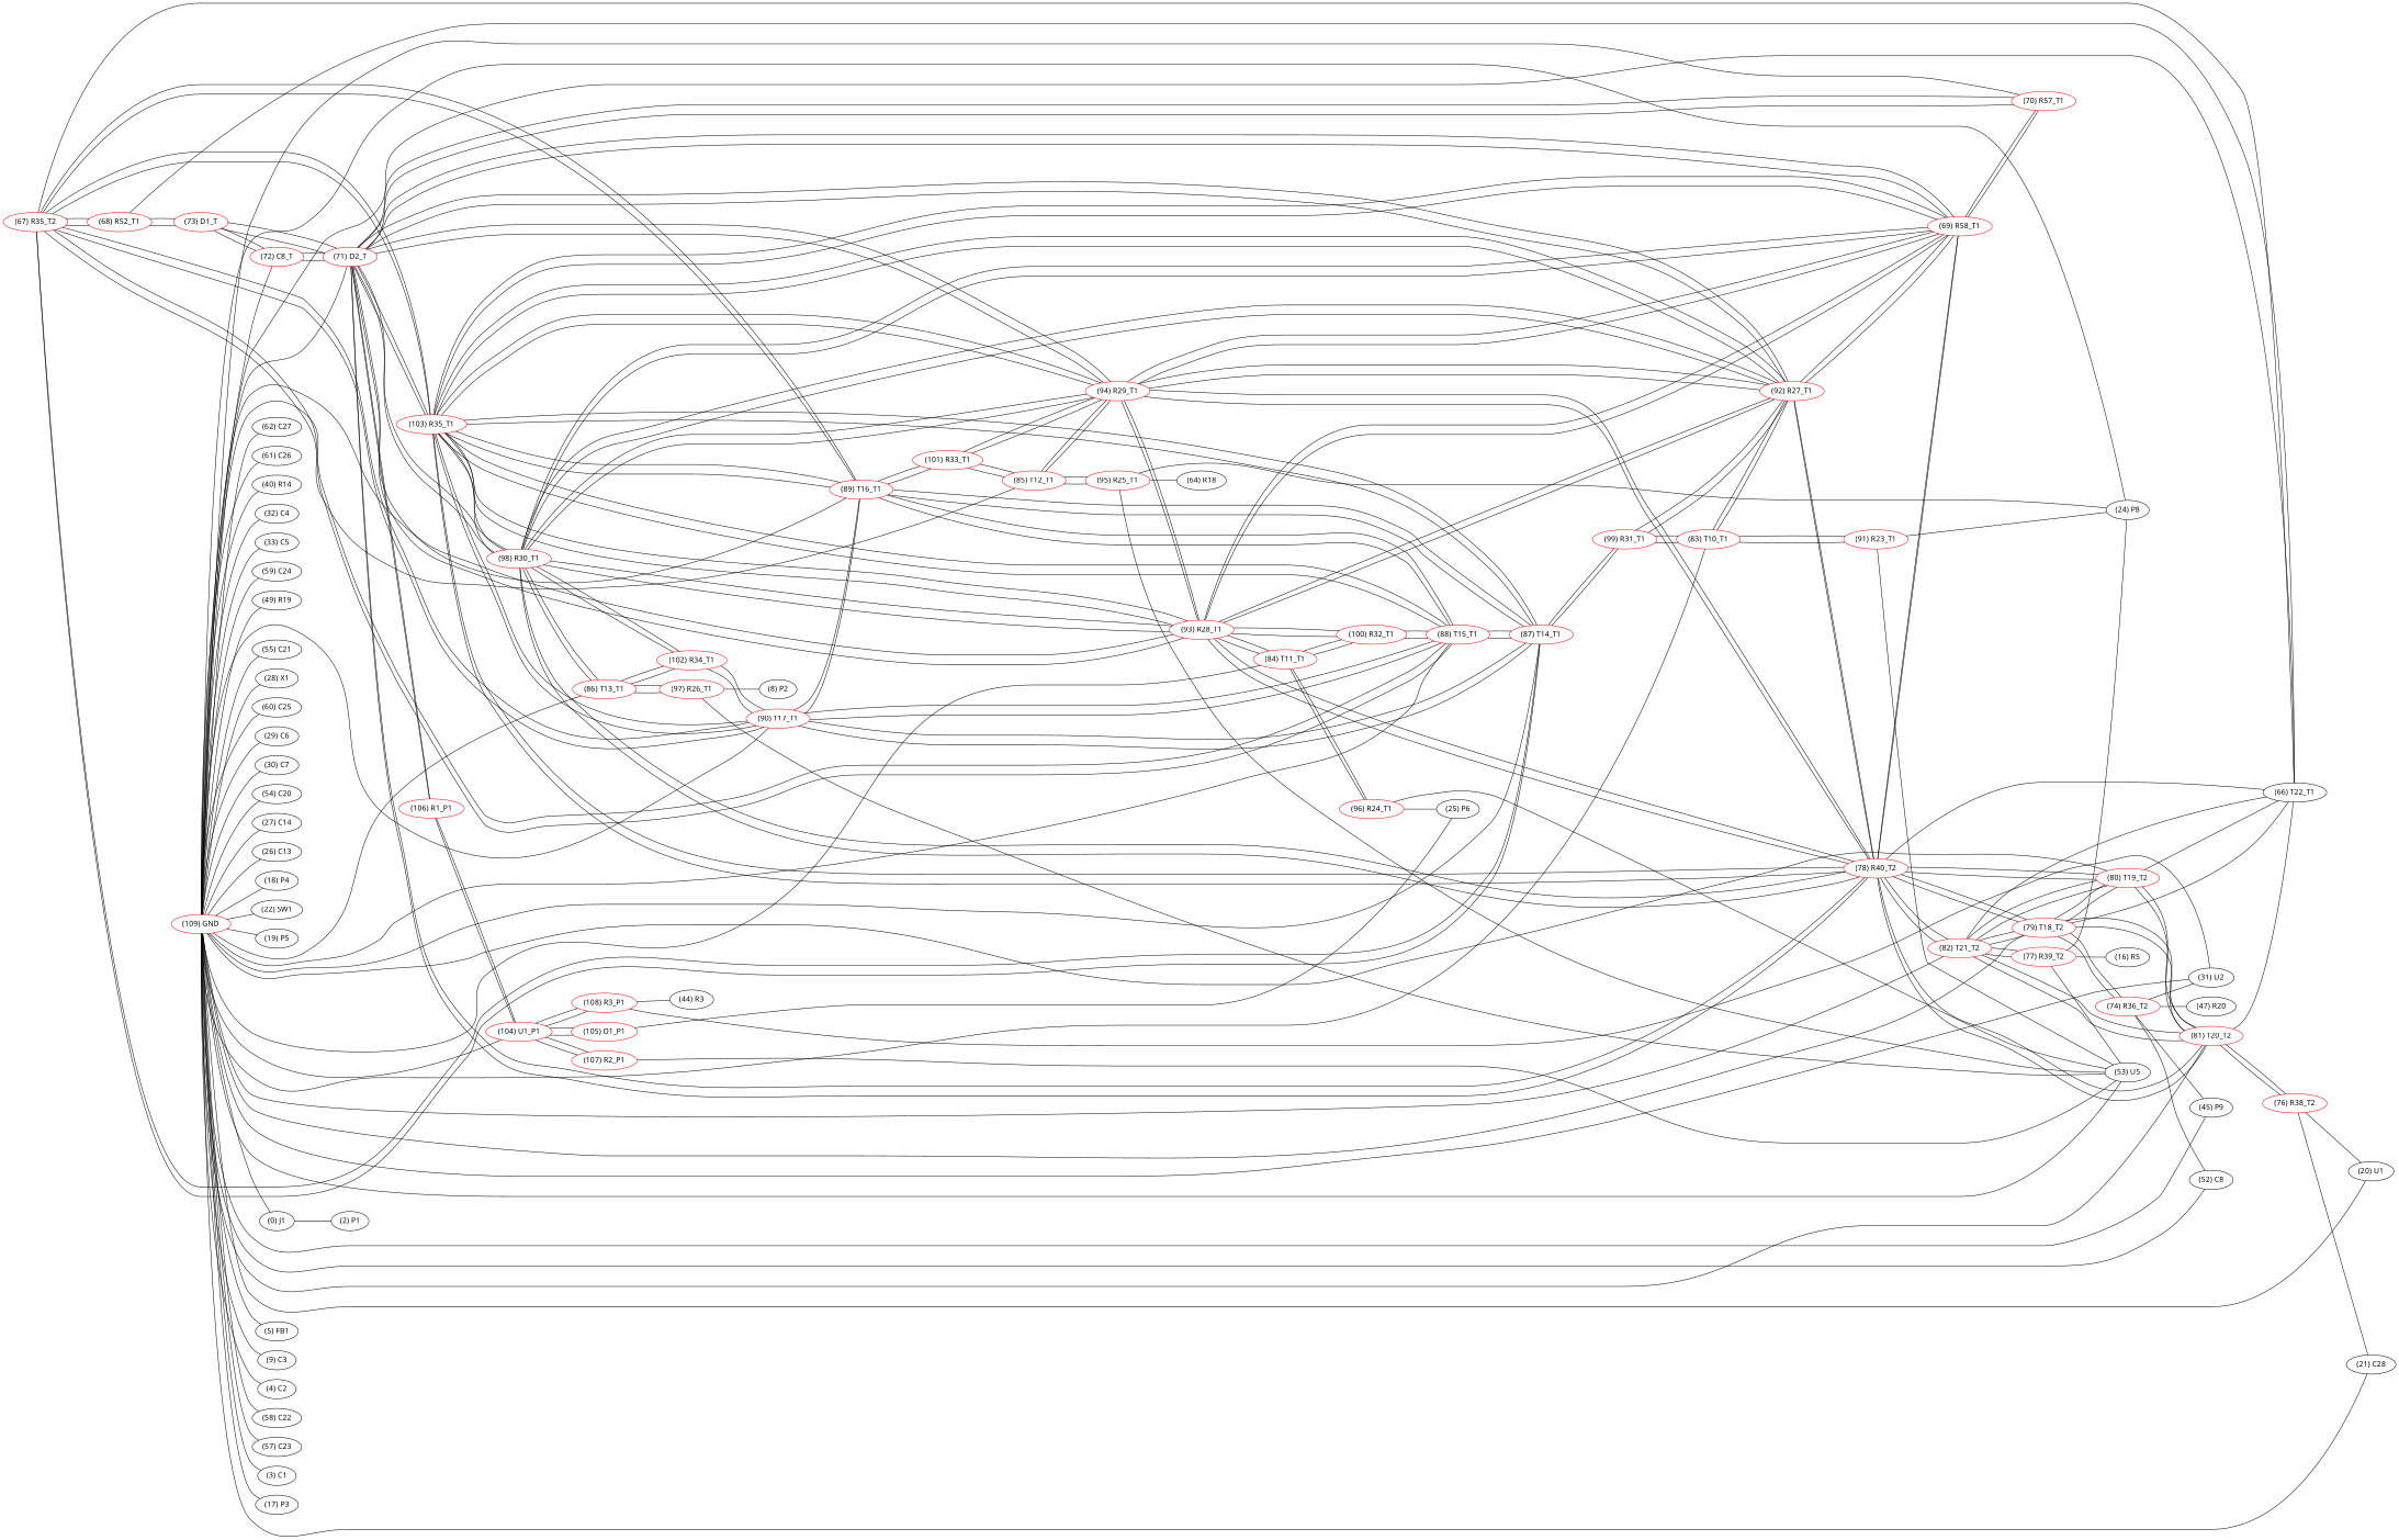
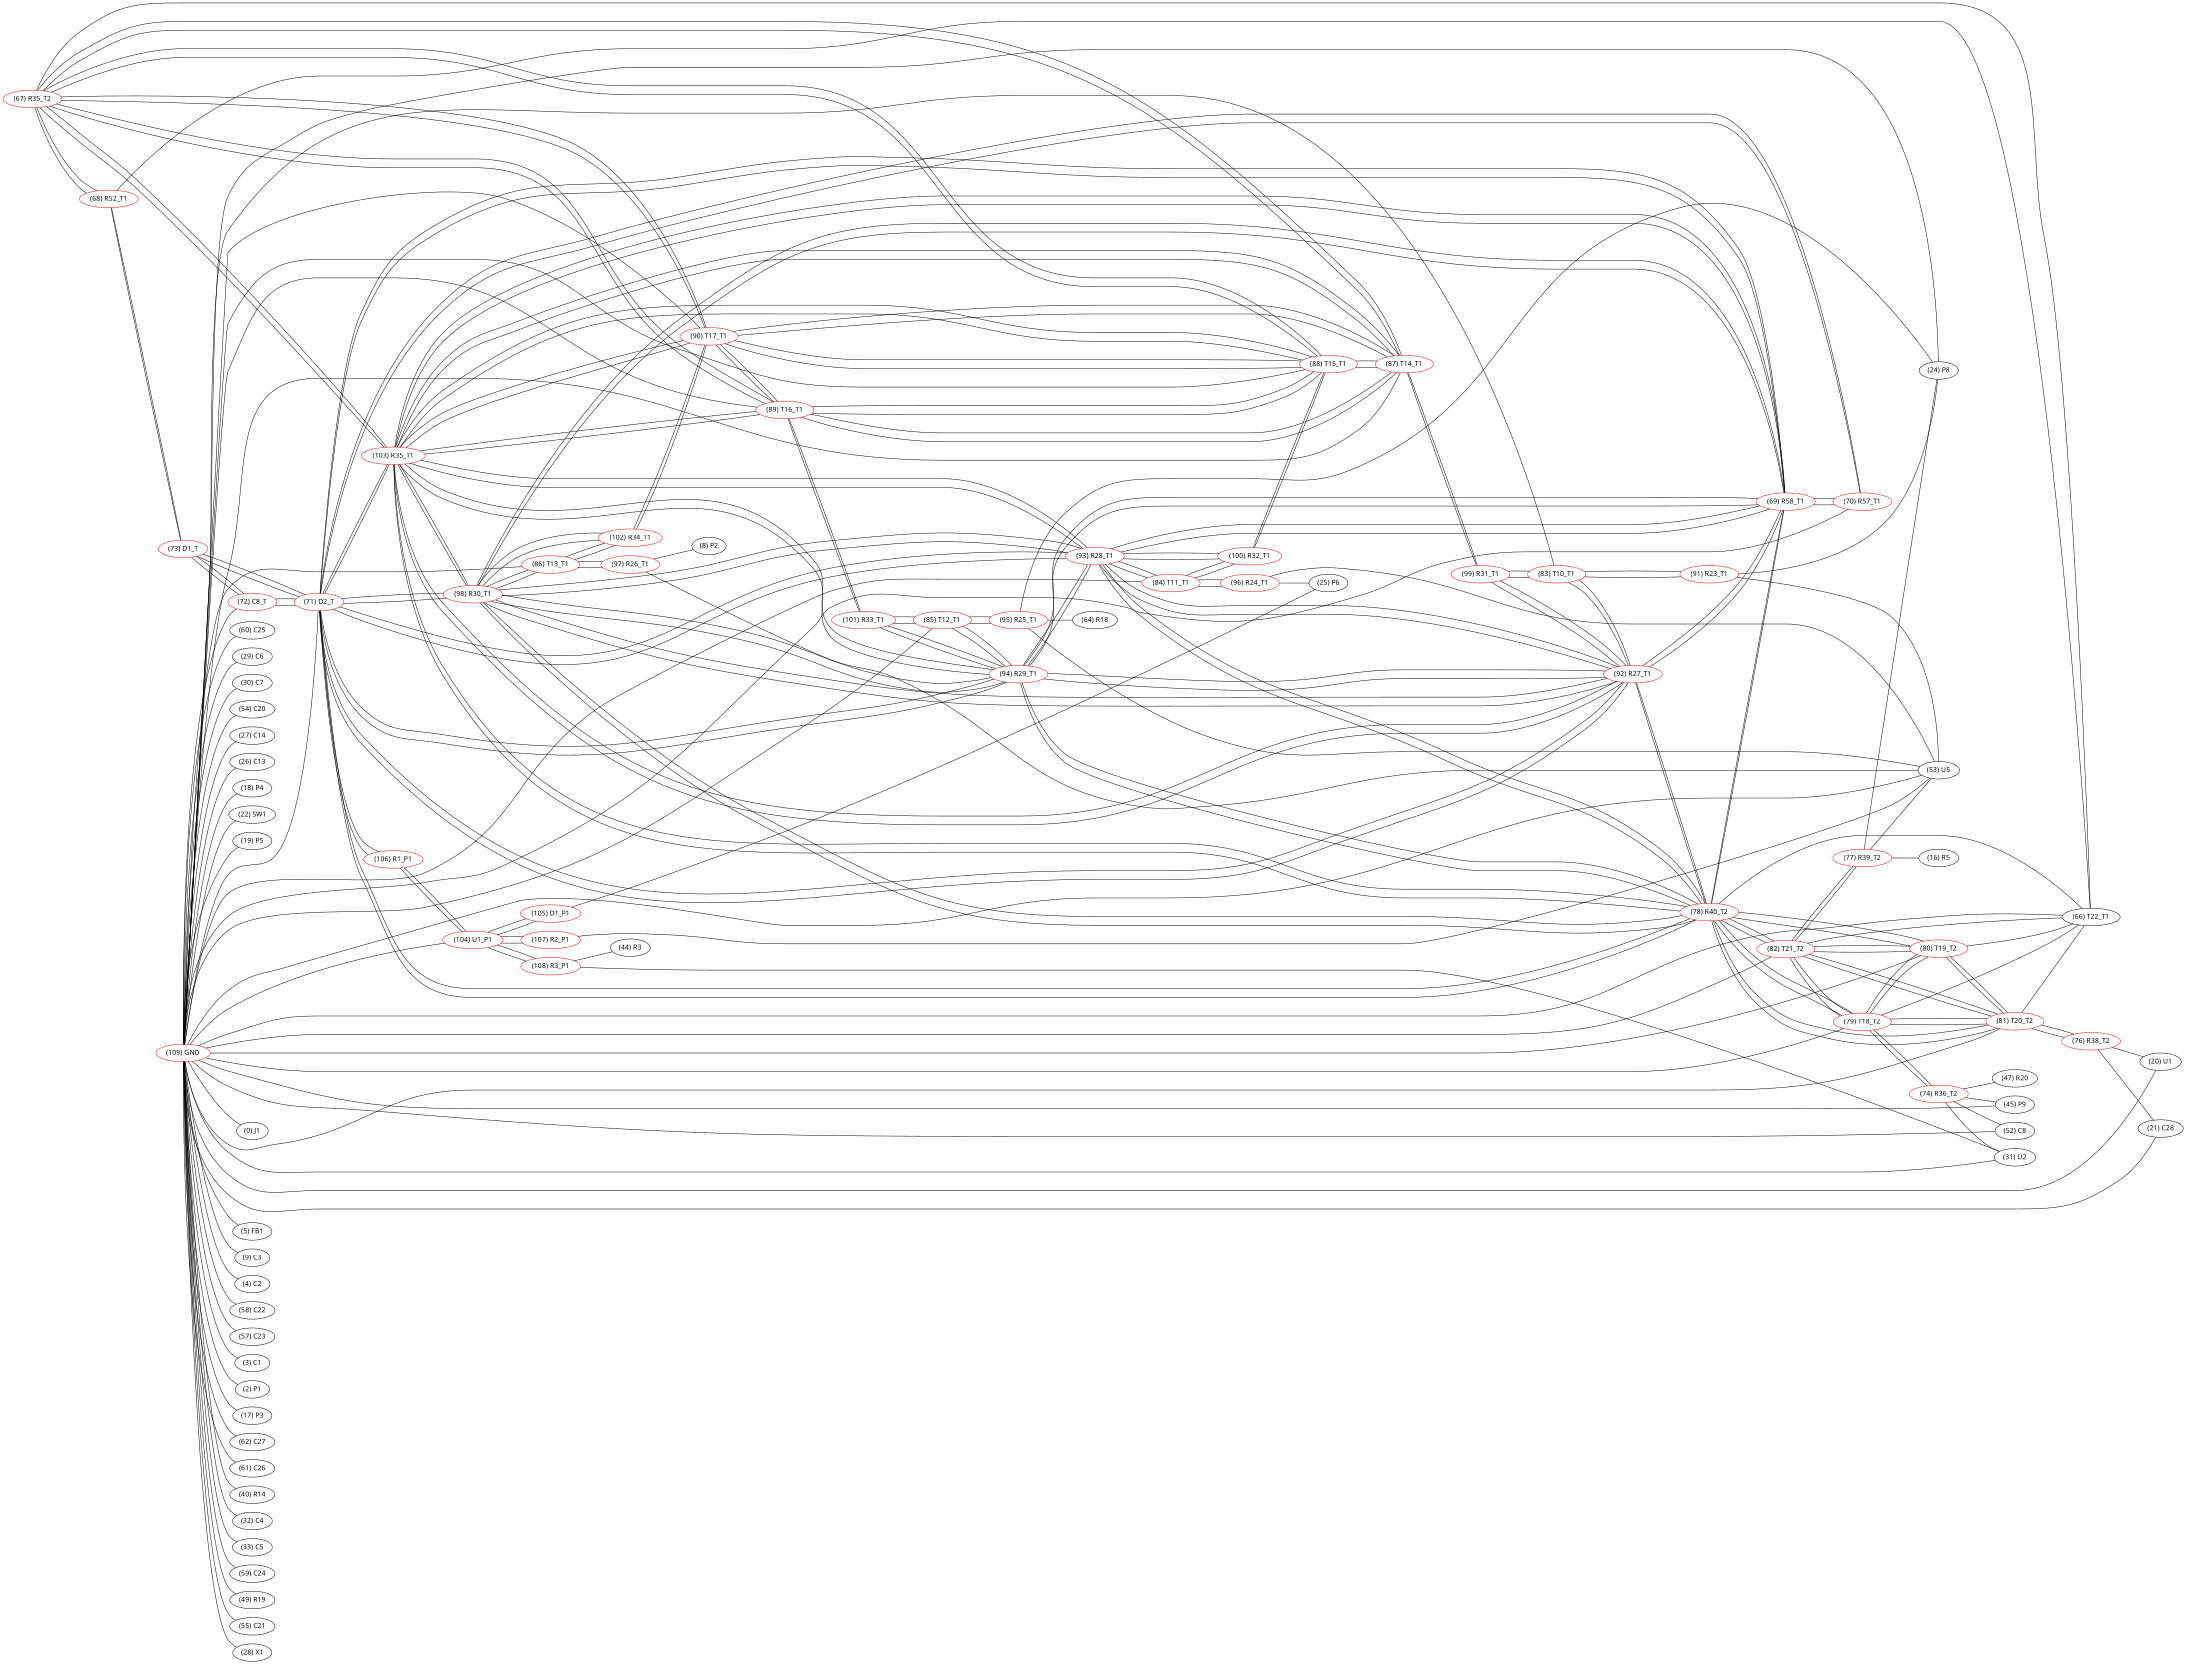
  graph {
    fontname="Noto Sans"
    rankdir=LR
    node [color=red fontname="Noto Sans"]
    edge [fontname="Noto Sans"]
    n1 [label="(67) R35_T2"]
    n2 [label="(68) R52_T1"]
    n3 [label="(66) T22_T1" color=""]
    n4 [label="(87) T14_T1"]
    n5 [label="(88) T15_T1"]
    n6 [label="(90) T17_T1"]
    n7 [label="(89) T16_T1"]
    n8 [label="(103) R35_T1"]
    n9 [label="(73) D1_T"]
    n10 [label="(99) R31_T1"]
    n11 [label="(100) R32_T1"]
    n12 [label="(102) R34_T1"]
    n13 [label="(101) R33_T1"]
    n14 [label="(69) R58_T1"]
    n15 [label="(71) D2_T"]
    n16 [label="(78) R40_T2"]
    n17 [label="(92) R27_T1"]
    n18 [label="(93) R28_T1"]
    n19 [label="(94) R29_T1"]
    n20 [label="(98) R30_T1"]
    n21 [label="(72) C8_T"]
    n22 [label="(83) T10_T1"]
    n23 [label="(84) T11_T1"]
    n24 [label="(86) T13_T1"]
    n25 [label="(85) T12_T1"]
    n26 [label="(70) R57_T1"]
    n27 [label="(106) R1_P1"]
    n28 [label="(79) T18_T2"]
    n29 [label="(80) T19_T2"]
    n30 [label="(81) T20_T2"]
    n31 [label="(82) T21_T2"]
    n32 [label="(104) U1_P1"]
    n33 [label="(74) R36_T2"]
    n34 [label="(76) R38_T2"]
    n35 [label="(77) R39_T2"]
    n36 [label="(91) R23_T1"]
    n37 [label="(96) R24_T1"]
    n38 [label="(95) R25_T1"]
    n39 [label="(97) R26_T1"]
    n40 [label="(105) D1_P1"]
    n41 [label="(107) R2_P1"]
    n42 [label="(108) R3_P1"]
    n43 [label="(31) U2" color=""]
    n44 [label="(47) R20" color=""]
    n45 [label="(45) P9" color=""]
    n46 [label="(52) C8" color=""]
    n47 [label="(0) J1" color=""]
    n48 [label="(20) U1" color=""]
    n49 [label="(21) C28" color=""]
    n50 [label="(16) R5" color=""]
    n51 [label="(24) P8" color=""]
    n52 [label="(53) U5" color=""]
    n53 [label="(25) P6" color=""]
    n54 [label="(64) R18" color=""]
    n55 [label="(8) P2" color=""]
    n56 [label="(44) R3" color=""]
    n57 [label="(109) GND"]
    n58 [label="(5) FB1" color=""]
    n59 [label="(9) C3" color=""]
    n60 [label="(4) C2" color=""]
    n61 [label="(58) C22" color=""]
    n62 [label="(57) C23" color=""]
    n63 [label="(3) C1" color=""]
    n64 [label="(2) P1" color=""]
    n65 [label="(17) P3" color=""]
    n66 [label="(62) C27" color=""]
    n67 [label="(61) C26" color=""]
    n68 [label="(40) R14" color=""]
    n69 [label="(32) C4" color=""]
    n70 [label="(33) C5" color=""]
    n71 [label="(59) C24" color=""]
    n72 [label="(49) R19" color=""]
    n73 [label="(55) C21" color=""]
    n74 [label="(28) X1" color=""]
    n75 [label="(60) C25" color=""]
    n76 [label="(29) C6" color=""]
    n77 [label="(30) C7" color=""]
    n78 [label="(54) C20" color=""]
    n79 [label="(27) C14" color=""]
    n80 [label="(26) C13" color=""]
    n81 [label="(18) P4" color=""]
    n82 [label="(22) SW1" color=""]
    n83 [label="(19) P5" color=""]
    n1 -- n2
    n1 -- n3
    n1 -- n4
    n1 -- n5
    n1 -- n6
    n1 -- n7
    n1 -- n8
    n2 -- n1
    n2 -- n3
    n2 -- n9
    n4 -- n1
    n4 -- n5
    n4 -- n6
    n4 -- n7
    n4 -- n8
    n4 -- n10
    n5 -- n1
    n5 -- n4
    n5 -- n6
    n5 -- n7
    n5 -- n8
    n5 -- n11
    n6 -- n1
    n6 -- n4
    n6 -- n5
    n6 -- n7
    n6 -- n8
    n6 -- n12
    n7 -- n1
    n7 -- n4
    n7 -- n5
    n7 -- n6
    n7 -- n8
    n7 -- n13
    n8 -- n1
    n8 -- n4
    n8 -- n5
    n8 -- n6
    n8 -- n7
    n8 -- n14
    n8 -- n15
    n8 -- n16
    n8 -- n17
    n8 -- n18
    n8 -- n19
    n8 -- n20
    n9 -- n2
    n9 -- n15
    n9 -- n21
    n10 -- n4
    n10 -- n17
    n10 -- n22
    n11 -- n5
    n11 -- n18
    n11 -- n23
    n12 -- n6
    n12 -- n20
    n12 -- n24
    n13 -- n7
    n13 -- n19
    n13 -- n25
    n14 -- n8
    n14 -- n15
    n14 -- n16
    n14 -- n17
    n14 -- n18
    n14 -- n19
    n14 -- n20
    n14 -- n26
    n15 -- n8
    n15 -- n9
    n15 -- n14
    n15 -- n16
    n15 -- n17
    n15 -- n18
    n15 -- n19
    n15 -- n20
    n15 -- n21
    n15 -- n26
    n15 -- n27
    n16 -- n3
    n16 -- n8
    n16 -- n14
    n16 -- n15
    n16 -- n17
    n16 -- n18
    n16 -- n19
    n16 -- n20
    n16 -- n28
    n16 -- n29
    n16 -- n30
    n16 -- n31
    n17 -- n8
    n17 -- n10
    n17 -- n14
    n17 -- n15
    n17 -- n16
    n17 -- n18
    n17 -- n19
    n17 -- n20
    n17 -- n22
    n18 -- n8
    n18 -- n11
    n18 -- n14
    n18 -- n15
    n18 -- n16
    n18 -- n17
    n18 -- n19
    n18 -- n20
    n18 -- n23
    n19 -- n8
    n19 -- n13
    n19 -- n14
    n19 -- n15
    n19 -- n16
    n19 -- n17
    n19 -- n18
    n19 -- n20
    n19 -- n25
    n20 -- n8
    n20 -- n12
    n20 -- n14
    n20 -- n15
    n20 -- n16
    n20 -- n17
    n20 -- n18
    n20 -- n19
    n20 -- n24
    n21 -- n9
    n21 -- n15
    n22 -- n10
    n22 -- n17
    n22 -- n36
    n23 -- n11
    n23 -- n18
    n23 -- n37
    n24 -- n12
    n24 -- n20
    n24 -- n39
    n25 -- n13
    n25 -- n19
    n25 -- n38
    n26 -- n14
    n26 -- n15
    n27 -- n15
    n27 -- n32
    n28 -- n3
    n28 -- n16
    n28 -- n29
    n28 -- n30
    n28 -- n31
    n28 -- n33
    n29 -- n3
    n29 -- n16
    n29 -- n28
    n29 -- n30
    n29 -- n31
    n30 -- n3
    n30 -- n16
    n30 -- n28
    n30 -- n29
    n30 -- n31
    n30 -- n34
    n31 -- n3
    n31 -- n16
    n31 -- n28
    n31 -- n29
    n31 -- n30
    n31 -- n35
    n32 -- n27
    n32 -- n40
    n32 -- n41
    n32 -- n42
    n33 -- n28
    n33 -- n43
    n33 -- n44
    n33 -- n45
    n33 -- n46
    n34 -- n30
    n34 -- n48
    n34 -- n49
    n35 -- n31
    n35 -- n50
    n35 -- n51
    n35 -- n52
    n36 -- n22
    n36 -- n51
    n36 -- n52
    n37 -- n23
    n37 -- n52
    n37 -- n53
    n38 -- n25
    n38 -- n51
    n38 -- n52
    n38 -- n54
    n39 -- n24
    n39 -- n52
    n39 -- n55
    n40 -- n32
    n40 -- n53
    n41 -- n32
    n41 -- n52
    n42 -- n32
    n42 -- n43
    n42 -- n56
    n57 -- n3
    n57 -- n4
    n57 -- n5
    n57 -- n6
    n57 -- n7
    n57 -- n15
    n57 -- n21
    n57 -- n22
    n57 -- n23
    n57 -- n24
    n57 -- n25
    n57 -- n26
    n57 -- n28
    n57 -- n29
    n57 -- n30
    n57 -- n31
    n57 -- n32
    n57 -- n43
    n57 -- n45
    n57 -- n46
    n57 -- n47
    n57 -- n48
    n57 -- n49
    n57 -- n51
    n57 -- n52
    n57 -- n58
    n57 -- n59
    n57 -- n60
    n57 -- n61
    n57 -- n62
    n57 -- n63
-   n47 -- n64
+   n57 -- n64
    n57 -- n65
    n57 -- n66
    n57 -- n67
    n57 -- n68
    n57 -- n69
    n57 -- n70
    n57 -- n71
    n57 -- n72
    n57 -- n73
    n57 -- n74
    n57 -- n75
    n57 -- n76
    n57 -- n77
    n57 -- n78
    n57 -- n79
    n57 -- n80
    n57 -- n81
    n57 -- n82
    n57 -- n83
  }
